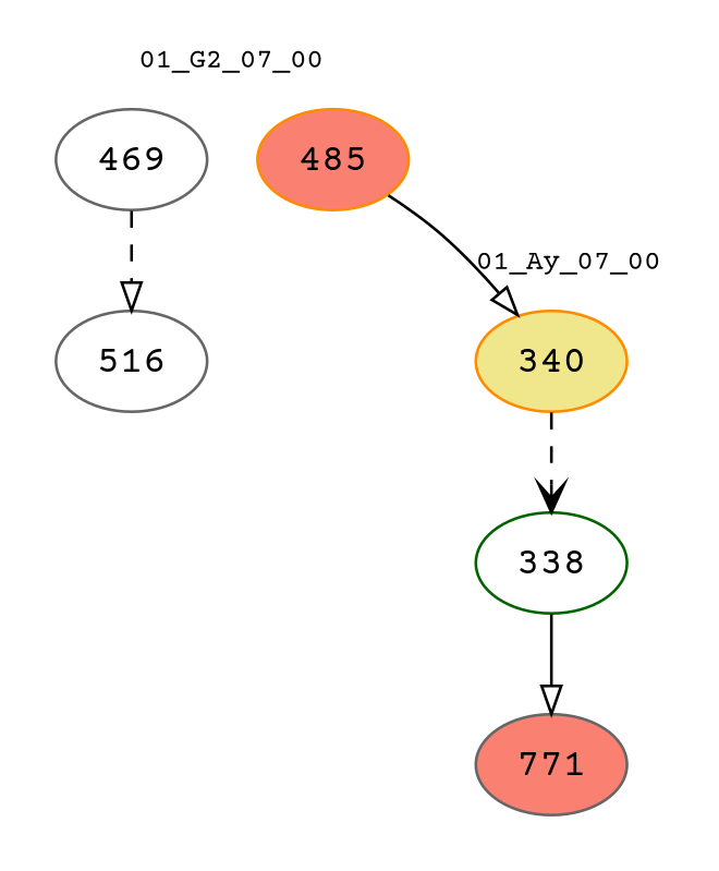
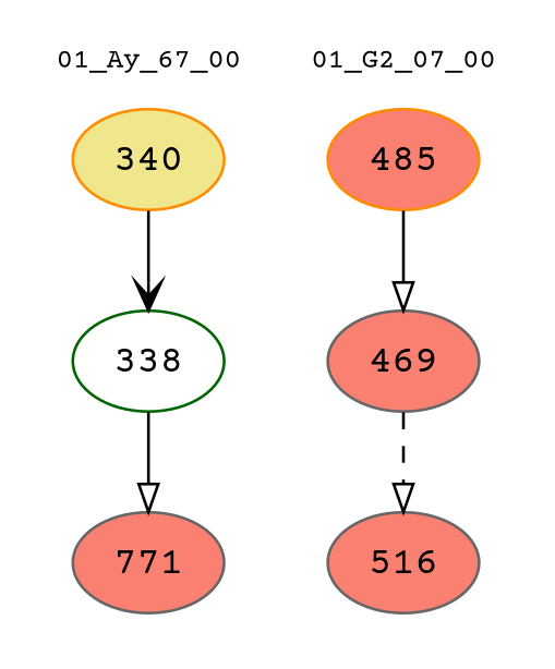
  digraph {
    fontname="Courier Prime"
    node [color=gray40 fillcolor=white fontname="Courier Prime" style=filled]
    edge [arrowhead=onormal color=black fontname="Courier Prime" style=dashed]
    n1 [color=darkorange fillcolor=khaki label=340]
    n2 [color=darkgreen label=338]
    n3 [fillcolor=salmon label=771]
    n4 [color=darkorange fillcolor=salmon label=485]
-   n5 [label=469]
-   n6 [label=516]
+   n5 [fillcolor=salmon label=469]
+   n6 [fillcolor=salmon label=516]
    subgraph cluster_1 {
      color=white
      fontsize=10
-     label="01_Ay_07_00"
+     label="01_Ay_67_00"
      n1
      n2
      n3
    }
    subgraph cluster_2 {
      color=white
      fontsize=10
      label="01_G2_07_00"
      n4
      n5
      n6
    }
-   n1 -> n2 [arrowhead=vee]
+   n1 -> n2 [arrowhead=vee style=solid]
    n2 -> n3 [style=solid]
-   n4 -> n1 [style=solid]
+   n4 -> n5 [style=solid]
    n5 -> n6
  }
